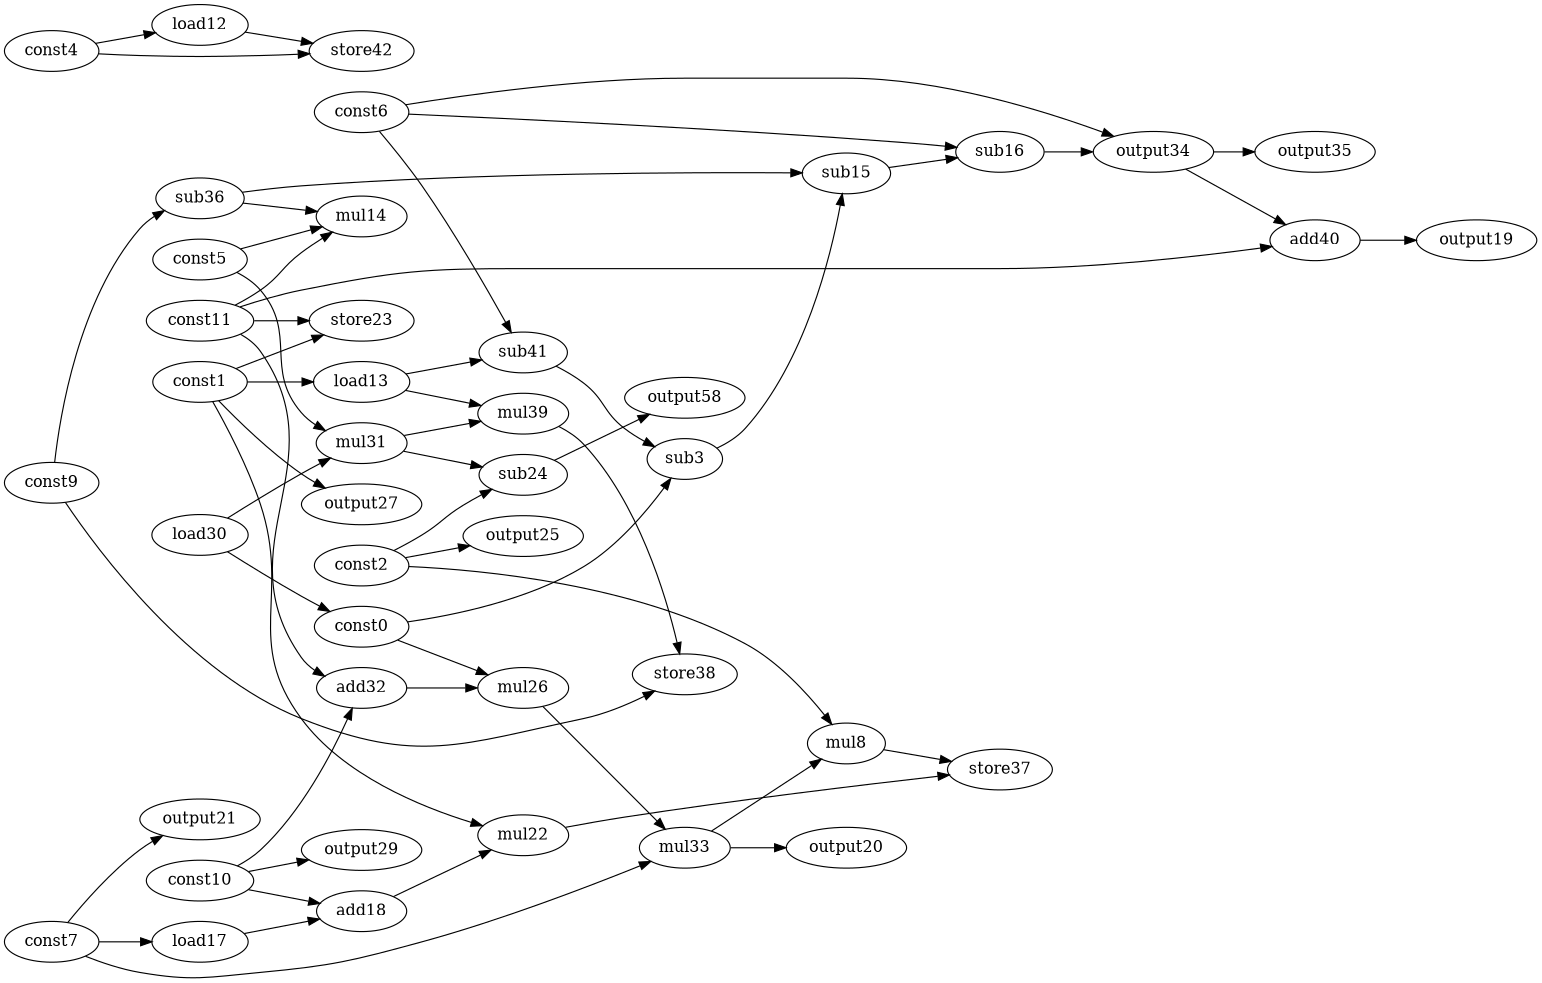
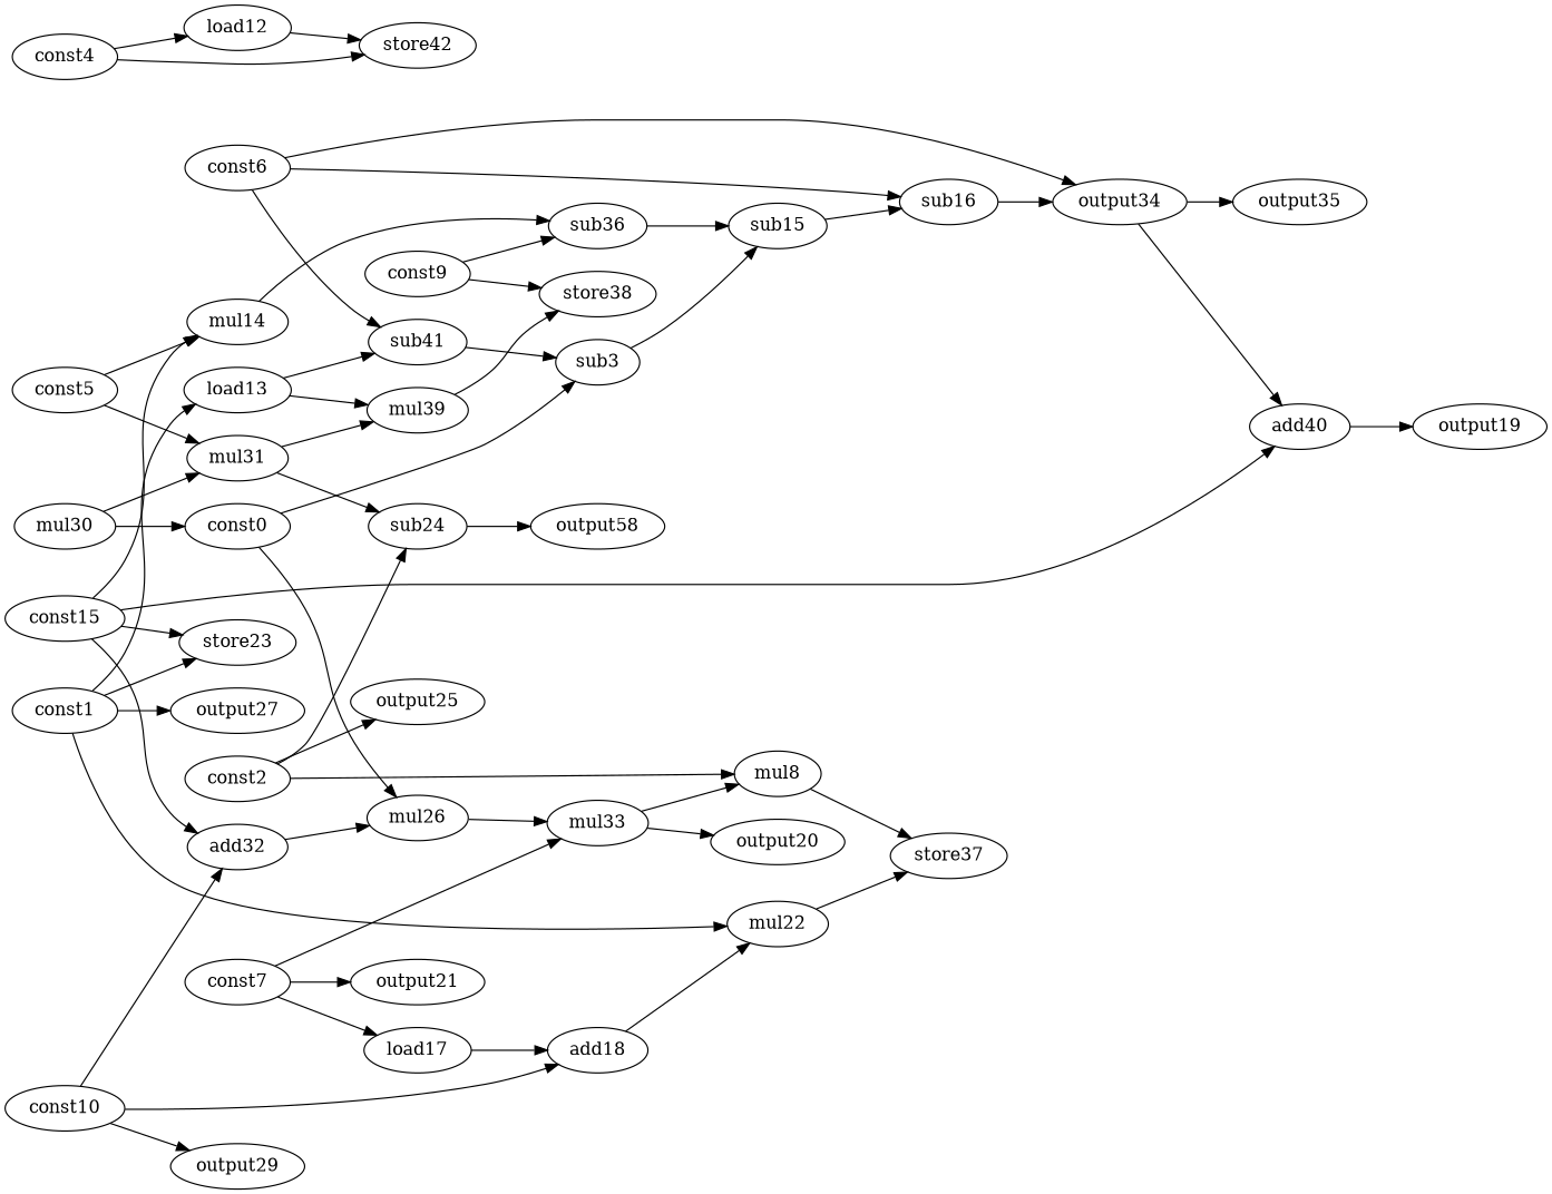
  digraph {
    rankdir=LR
    node [opcode=const]
    edge [operand=0]
    sub3 [opcode=sub]
    const0
    mul26 [opcode=mul]
    sub15 [opcode=sub]
    mul33 [opcode=mul]
-   load30 [opcode=load]
+   load30 [opcode=load label=mul30]
    mul31 [opcode=mul]
    load13 [opcode=load]
    const1
    mul22 [opcode=mul]
    store23 [opcode=store]
    output27 [opcode=output]
    sub41 [opcode=sub]
    mul39 [opcode=mul]
    store37 [opcode=store]
    mul8 [opcode=mul]
    const2
    sub24 [opcode=sub]
    output25 [opcode=output]
    n20 [label=output58 opcode=output]
    sub16 [opcode=sub]
    load12 [opcode=load]
    const4
    store42 [opcode=store]
    mul14 [opcode=mul]
    const5
    sub36 [opcode=sub]
    const6
    n29 [label=output34 opcode=mul]
    add40 [opcode=add]
    output35 [opcode=output]
    load17 [opcode=load]
    const7
    output21 [opcode=output]
    add18 [opcode=add]
    output20 [opcode=output]
    const9
    store38 [opcode=store]
    const10
    output29 [opcode=output]
    add32 [opcode=add]
-   const11
+   const11 [label=const15]
    output19 [opcode=output]
    sub3 -> sub15
    const0 -> sub3
    const0 -> mul26 [operand=1]
    mul26 -> mul33
    sub15 -> sub16 [operand=1]
    mul33 -> mul8
    mul33 -> output20
    load30 -> const0
    load30 -> mul31 [operand=1]
    mul31 -> mul39 [operand=1]
    mul31 -> sub24 [operand=1]
    load13 -> sub41
    load13 -> mul39
    const1 -> load13
    const1 -> mul22
    const1 -> store23
    const1 -> output27
    mul22 -> store37 [operand=1]
    sub41 -> sub3 [operand=1]
    mul39 -> store38 [operand=1]
    mul8 -> store37
    const2 -> mul8 [operand=1]
    const2 -> sub24
    const2 -> output25
    sub24 -> n20
    sub16 -> n29
    load12 -> store42 [operand=1]
    const4 -> load12
    const4 -> store42
-   sub36 -> mul14 [operand=1]
+   mul14 -> sub36 [operand=1]
    const5 -> mul31
    const5 -> mul14 [operand=1]
    sub36 -> sub15 [operand=1]
    const6 -> sub41 [operand=1]
    const6 -> sub16
    const6 -> n29 [operand=1]
    n29 -> add40
    n29 -> output35
    add40 -> output19
    load17 -> add18
    const7 -> mul33 [operand=1]
    const7 -> load17
    const7 -> output21
    add18 -> mul22 [operand=1]
    const9 -> sub36
    const9 -> store38
    const10 -> add18 [operand=1]
    const10 -> output29
    const10 -> add32
    add32 -> mul26
    const11 -> store23 [operand=1]
    const11 -> mul14
    const11 -> add40 [operand=1]
    const11 -> add32 [operand=1]
  }
